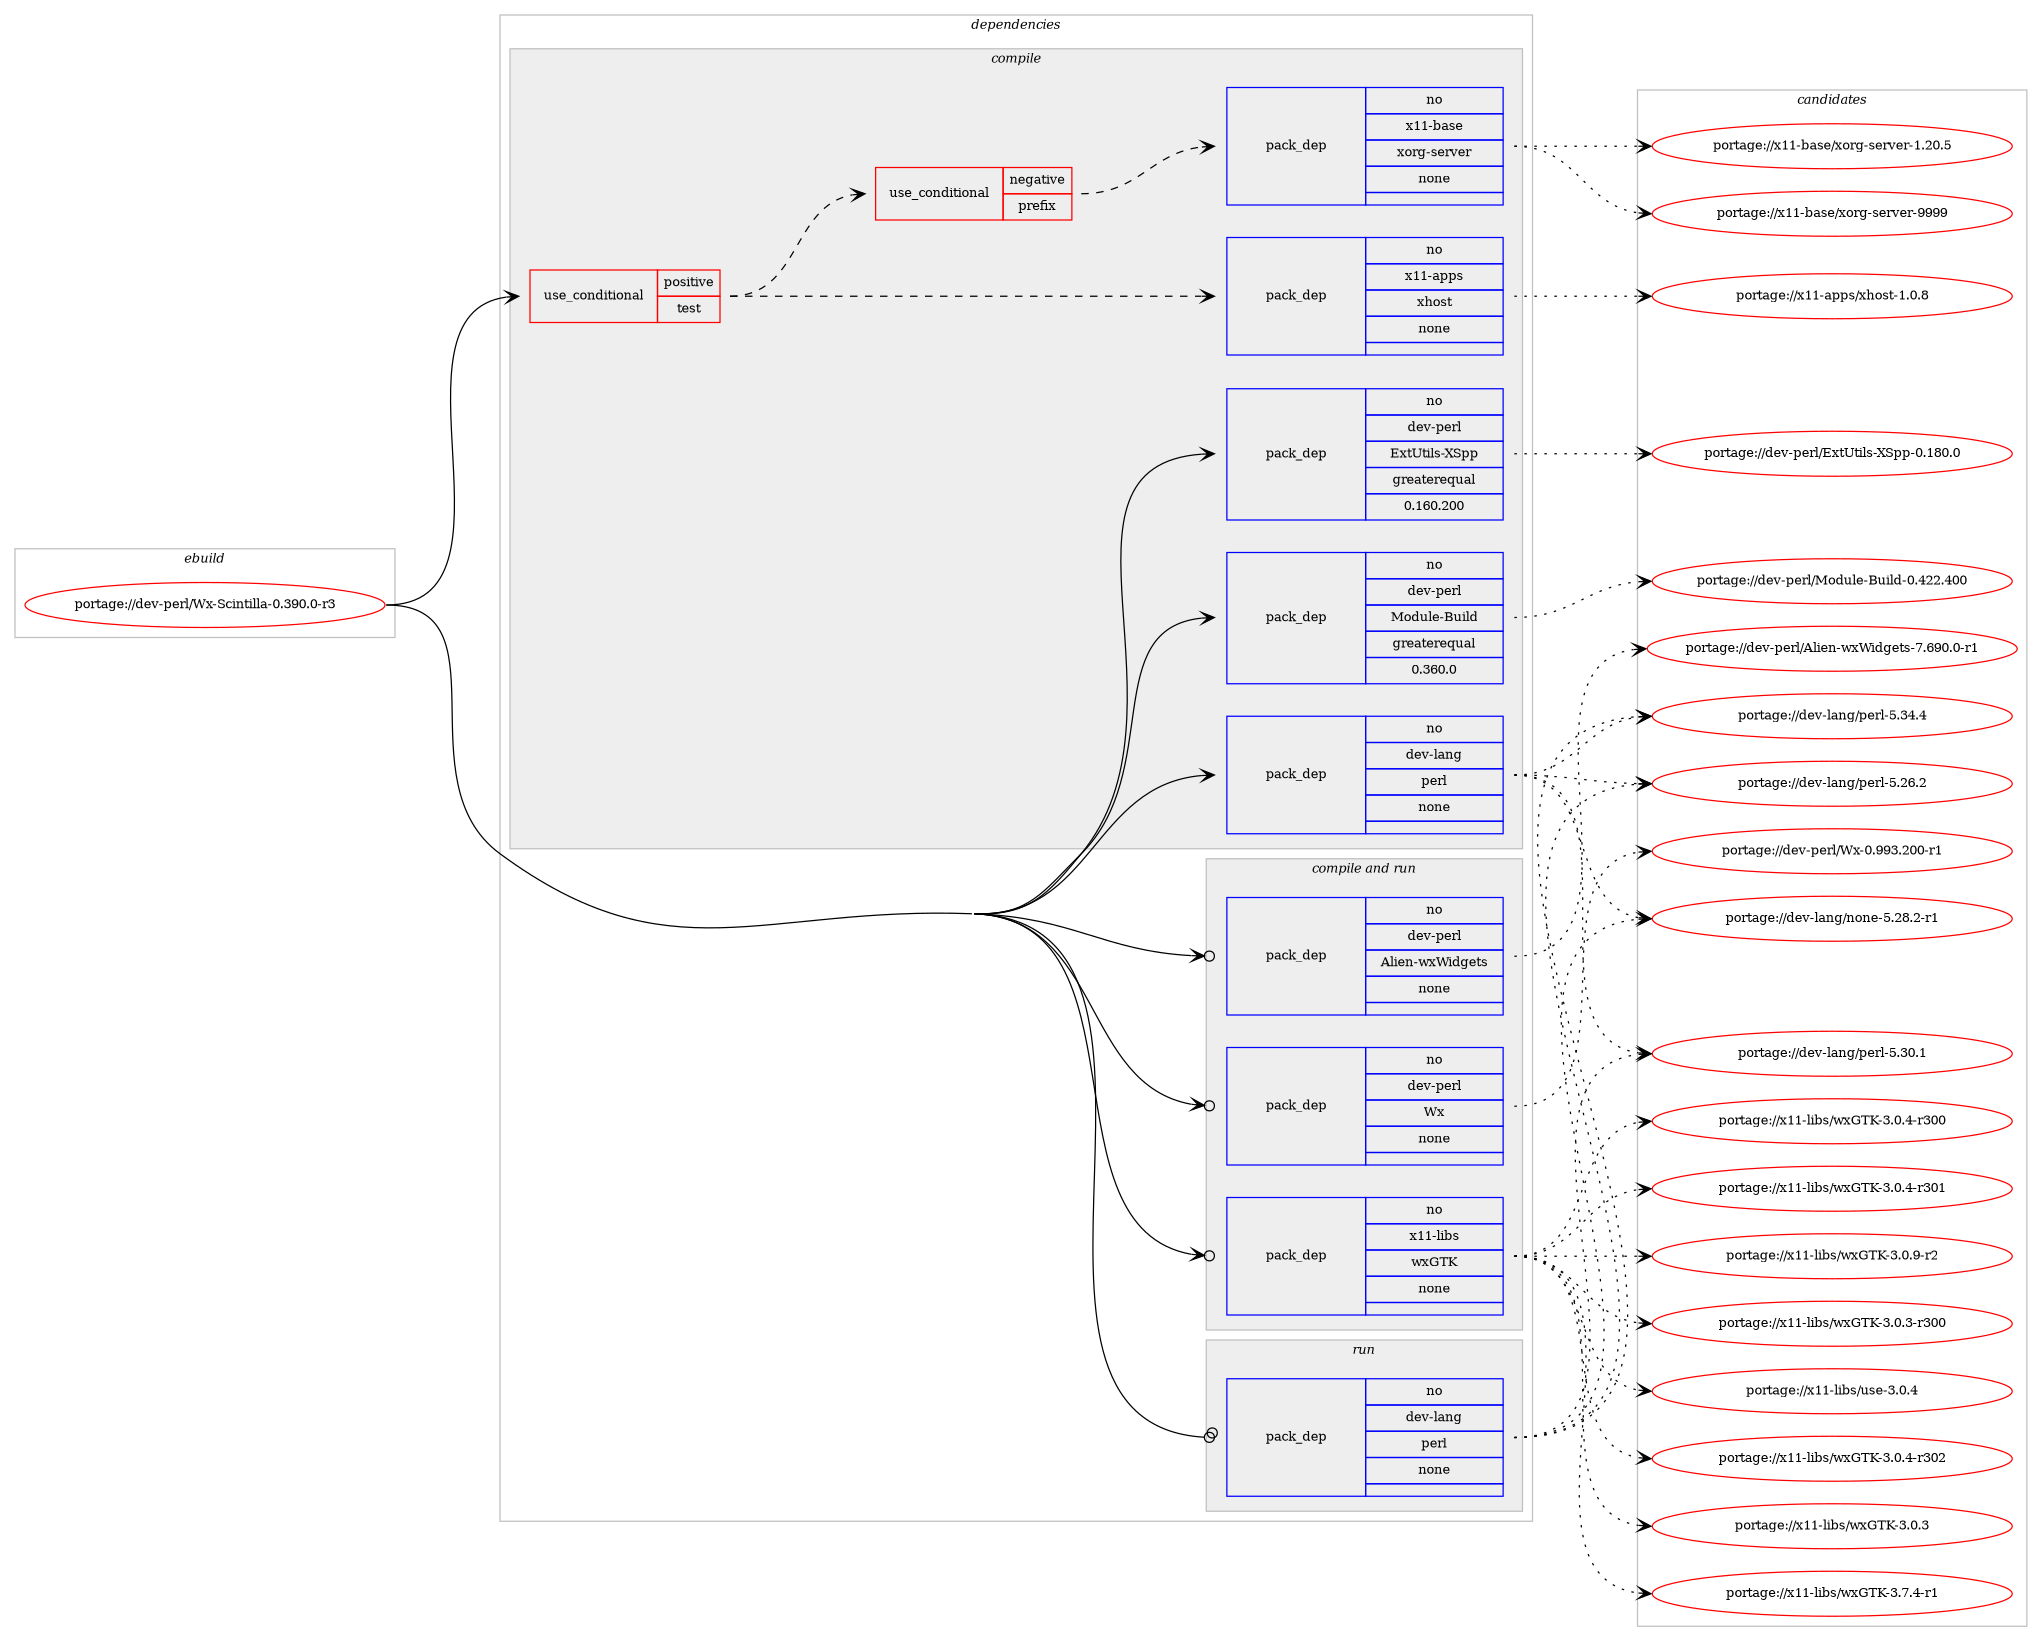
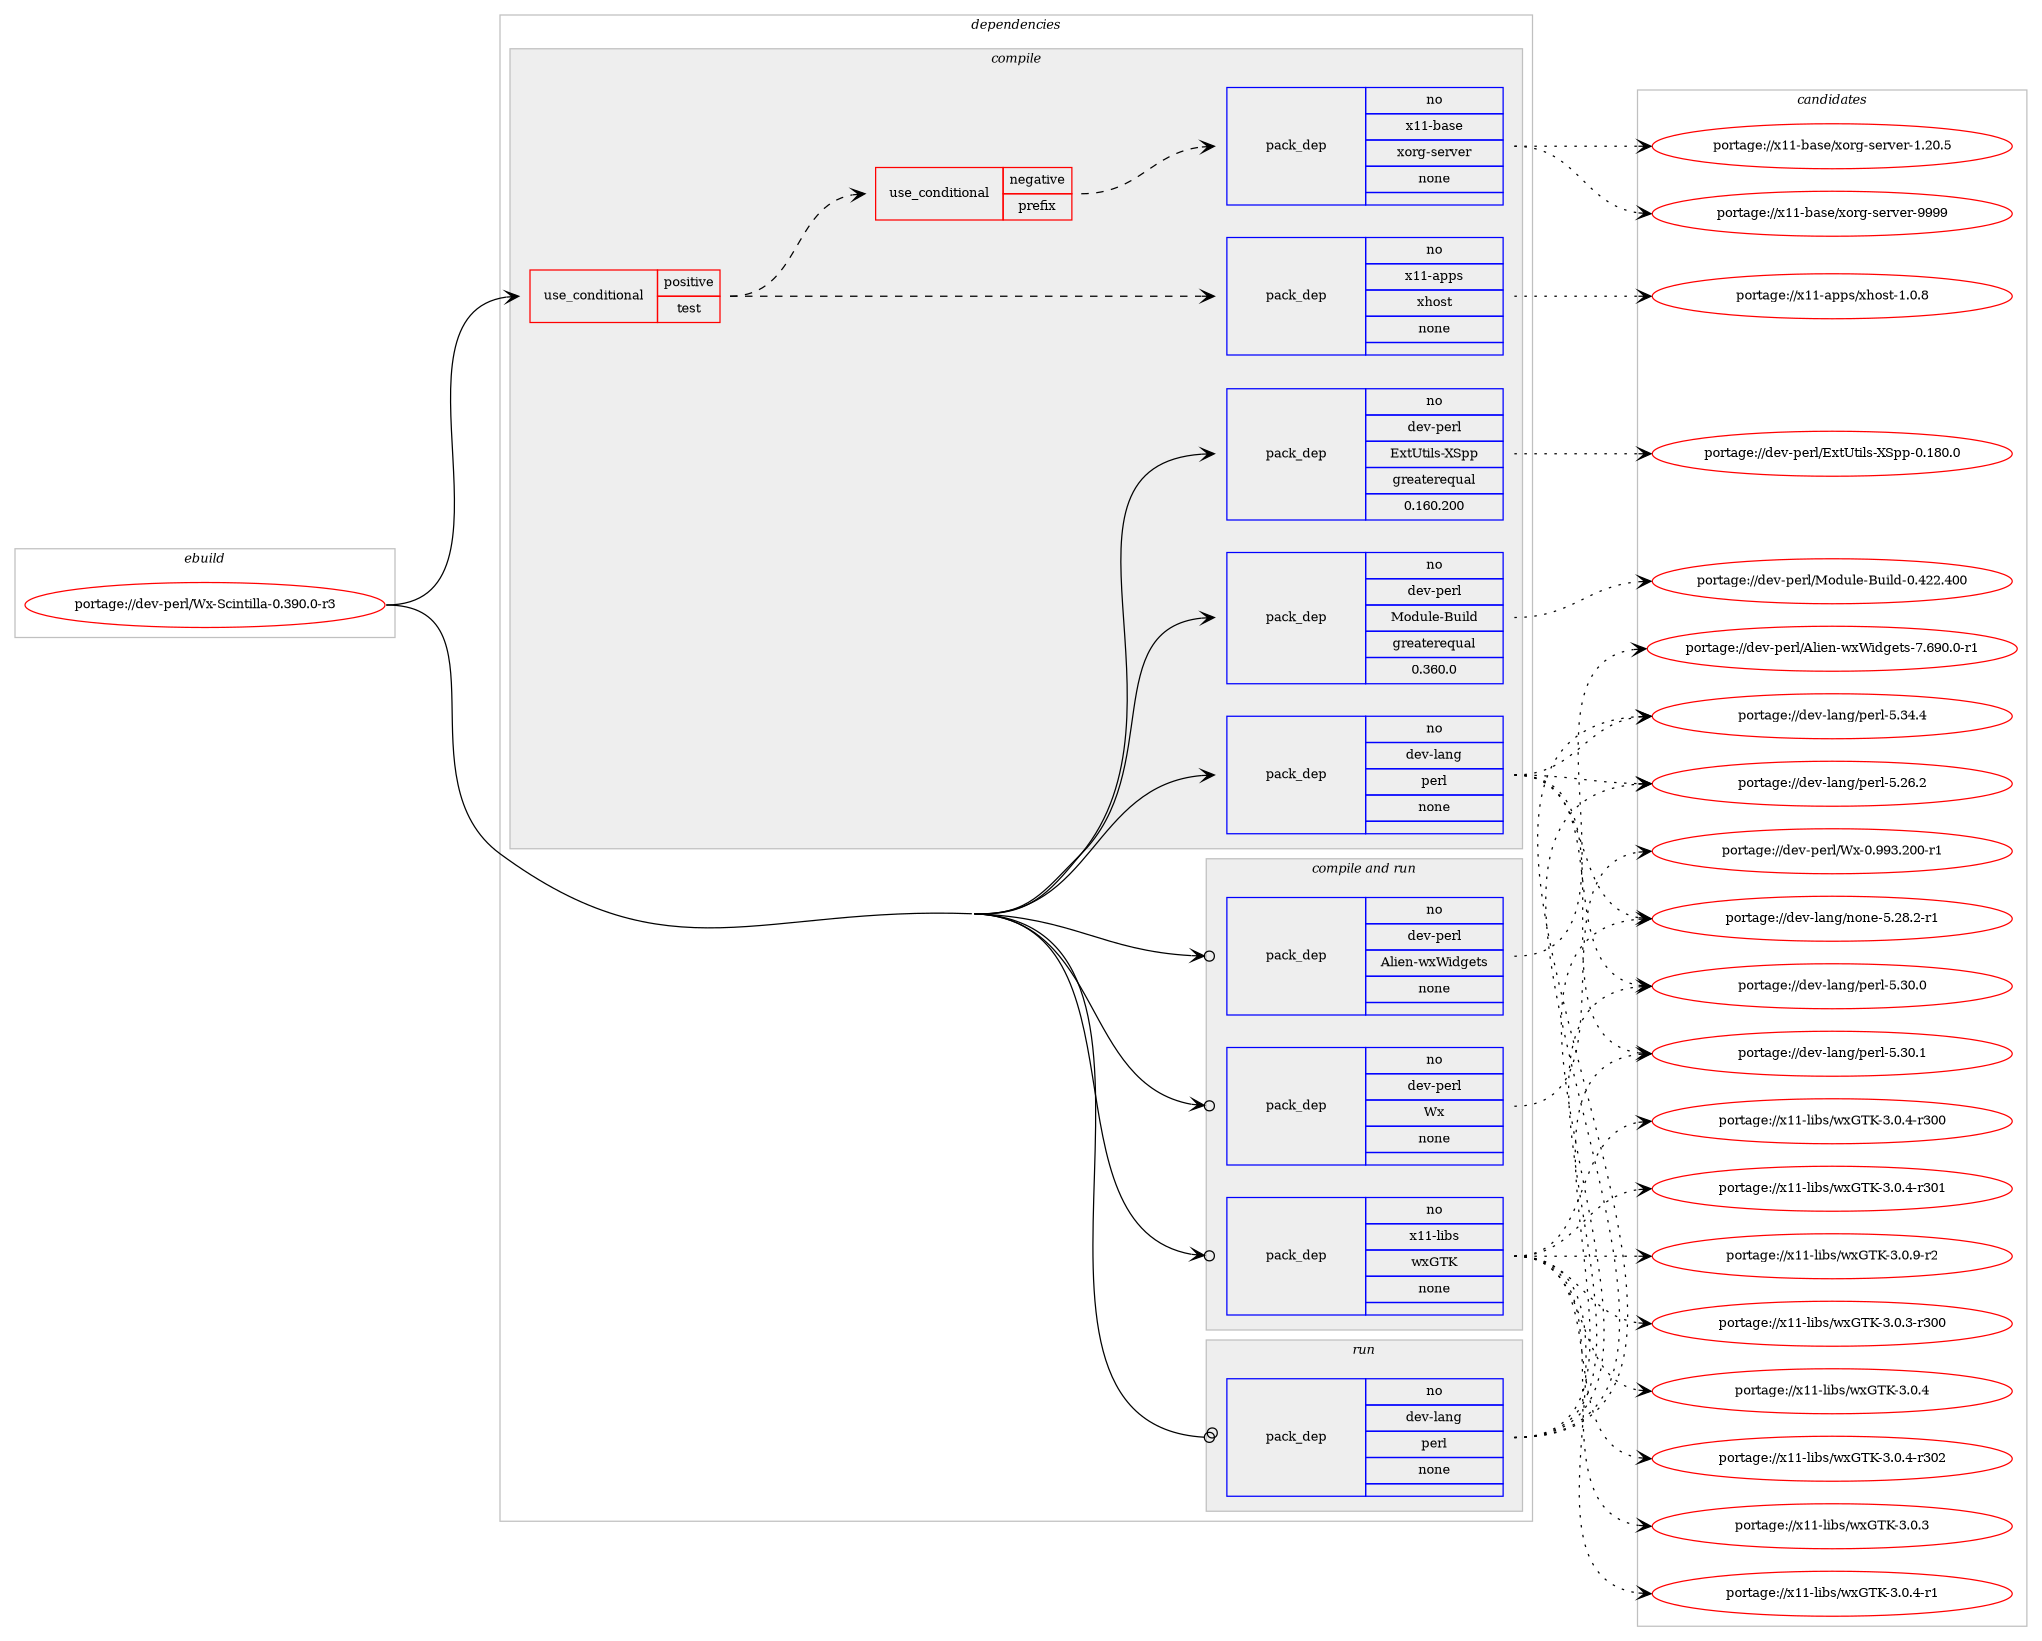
  digraph {
    compound=true
    concentrate=true
    fontname="DejaVu Serif"
    fontsize=10
    newrank=true
    rankdir=LR
    ranksep=1.5
    node [color=red fontname="DejaVu Serif" fontsize=10]
    edge [arrowhead=vee fontname="DejaVu Serif" headport=w style=dotted tailport=e weight=100]
    n1 [label="portage://dev-perl/Wx-Scintilla-0.390.0-r3" width=4]
    n2 [color=blue label=<<TABLE BORDER="0" CELLBORDER="1" CELLSPACING="0" CELLPADDING="4" WIDTH="220"><TR><TD ROWSPAN="6" CELLPADDING="30">pack_dep</TD></TR><TR><TD WIDTH="110">no</TD></TR><TR><TD>x11-base</TD></TR><TR><TD>xorg-server</TD></TR><TR><TD>none</TD></TR><TR><TD></TD></TR></TABLE>> shape=none]
    n3 [label=<<TABLE BORDER="0" CELLBORDER="1" CELLSPACING="0" CELLPADDING="4"><TR><TD ROWSPAN="3" CELLPADDING="10">use_conditional</TD></TR><TR><TD>negative</TD></TR><TR><TD>prefix</TD></TR></TABLE>> shape=none]
    n4 [color=blue label=<<TABLE BORDER="0" CELLBORDER="1" CELLSPACING="0" CELLPADDING="4" WIDTH="220"><TR><TD ROWSPAN="6" CELLPADDING="30">pack_dep</TD></TR><TR><TD WIDTH="110">no</TD></TR><TR><TD>x11-apps</TD></TR><TR><TD>xhost</TD></TR><TR><TD>none</TD></TR><TR><TD></TD></TR></TABLE>> shape=none]
    n5 [label=<<TABLE BORDER="0" CELLBORDER="1" CELLSPACING="0" CELLPADDING="4"><TR><TD ROWSPAN="3" CELLPADDING="10">use_conditional</TD></TR><TR><TD>positive</TD></TR><TR><TD>test</TD></TR></TABLE>> shape=none]
    n6 [color=blue label=<<TABLE BORDER="0" CELLBORDER="1" CELLSPACING="0" CELLPADDING="4" WIDTH="220"><TR><TD ROWSPAN="6" CELLPADDING="30">pack_dep</TD></TR><TR><TD WIDTH="110">no</TD></TR><TR><TD>dev-lang</TD></TR><TR><TD>perl</TD></TR><TR><TD>none</TD></TR><TR><TD></TD></TR></TABLE>> shape=none]
    n7 [color=blue label=<<TABLE BORDER="0" CELLBORDER="1" CELLSPACING="0" CELLPADDING="4" WIDTH="220"><TR><TD ROWSPAN="6" CELLPADDING="30">pack_dep</TD></TR><TR><TD WIDTH="110">no</TD></TR><TR><TD>dev-perl</TD></TR><TR><TD>ExtUtils-XSpp</TD></TR><TR><TD>greaterequal</TD></TR><TR><TD>0.160.200</TD></TR></TABLE>> shape=none]
    n8 [color=blue label=<<TABLE BORDER="0" CELLBORDER="1" CELLSPACING="0" CELLPADDING="4" WIDTH="220"><TR><TD ROWSPAN="6" CELLPADDING="30">pack_dep</TD></TR><TR><TD WIDTH="110">no</TD></TR><TR><TD>dev-perl</TD></TR><TR><TD>Module-Build</TD></TR><TR><TD>greaterequal</TD></TR><TR><TD>0.360.0</TD></TR></TABLE>> shape=none]
    n9 [color=blue label=<<TABLE BORDER="0" CELLBORDER="1" CELLSPACING="0" CELLPADDING="4" WIDTH="220"><TR><TD ROWSPAN="6" CELLPADDING="30">pack_dep</TD></TR><TR><TD WIDTH="110">no</TD></TR><TR><TD>dev-perl</TD></TR><TR><TD>Alien-wxWidgets</TD></TR><TR><TD>none</TD></TR><TR><TD></TD></TR></TABLE>> shape=none]
    n10 [color=blue label=<<TABLE BORDER="0" CELLBORDER="1" CELLSPACING="0" CELLPADDING="4" WIDTH="220"><TR><TD ROWSPAN="6" CELLPADDING="30">pack_dep</TD></TR><TR><TD WIDTH="110">no</TD></TR><TR><TD>dev-perl</TD></TR><TR><TD>Wx</TD></TR><TR><TD>none</TD></TR><TR><TD></TD></TR></TABLE>> shape=none]
    n11 [color=blue label=<<TABLE BORDER="0" CELLBORDER="1" CELLSPACING="0" CELLPADDING="4" WIDTH="220"><TR><TD ROWSPAN="6" CELLPADDING="30">pack_dep</TD></TR><TR><TD WIDTH="110">no</TD></TR><TR><TD>x11-libs</TD></TR><TR><TD>wxGTK</TD></TR><TR><TD>none</TD></TR><TR><TD></TD></TR></TABLE>> shape=none]
    n12 [color=blue label=<<TABLE BORDER="0" CELLBORDER="1" CELLSPACING="0" CELLPADDING="4" WIDTH="220"><TR><TD ROWSPAN="6" CELLPADDING="30">pack_dep</TD></TR><TR><TD WIDTH="110">no</TD></TR><TR><TD>dev-lang</TD></TR><TR><TD>perl</TD></TR><TR><TD>none</TD></TR><TR><TD></TD></TR></TABLE>> shape=none]
    n13 [label="portage://x11-base/xorg-server-1.20.5" width=4]
    n14 [label="portage://x11-base/xorg-server-9999" width=4]
    n15 [label="portage://x11-apps/xhost-1.0.8" width=4]
    n16 [label="portage://dev-lang/perl-5.34.4" width=4]
    n17 [label="portage://dev-lang/perl-5.26.2" width=4]
    n18 [label="portage://dev-lang/none-5.28.2-r1" width=4]
+   n19 [label="portage://dev-lang/perl-5.30.0" width=4]
    n20 [label="portage://dev-lang/perl-5.30.1" width=4]
    n21 [label="portage://dev-perl/ExtUtils-XSpp-0.180.0" width=4]
    n22 [label="portage://dev-perl/Module-Build-0.422.400" width=4]
    n23 [label="portage://dev-perl/Alien-wxWidgets-7.690.0-r1" width=4]
    n24 [label="portage://dev-perl/Wx-0.993.200-r1" width=4]
    n25 [label="portage://x11-libs/wxGTK-3.0.3" width=4]
    n26 [label="portage://x11-libs/wxGTK-3.0.3-r300" width=4]
-   n27 [label="portage://x11-libs/use-3.0.4" width=4]
-   n28 [label="portage://x11-libs/wxGTK-3.7.4-r1" width=4]
+   n27 [label="portage://x11-libs/wxGTK-3.0.4" width=4]
+   n28 [label="portage://x11-libs/wxGTK-3.0.4-r1" width=4]
    n29 [label="portage://x11-libs/wxGTK-3.0.9-r2" width=4]
    n30 [label="portage://x11-libs/wxGTK-3.0.4-r300" width=4]
    n31 [label="portage://x11-libs/wxGTK-3.0.4-r301" width=4]
    n32 [label="portage://x11-libs/wxGTK-3.0.4-r302" width=4]
    subgraph cluster_1 {
      color=gray
      label=<<i>ebuild</i>>
      rank=same
      n1
    }
    subgraph cluster_2 {
      color=gray
      label=<<i>dependencies</i>>
      subgraph cluster_3 {
        color=gray
        fillcolor="#eeeeee"
        label=<<i>compile</i>>
        style=filled
        subgraph sub_4 {
          color=gray
          fillcolor="#eeeeee"
          label=<<i>compile</i>>
          style=filled
          n5
          subgraph sub_5 {
            color=gray
            fillcolor="#eeeeee"
            label=<<i>compile</i>>
            style=filled
            n3
            subgraph sub_6 {
              color=gray
              fillcolor="#eeeeee"
              label=<<i>compile</i>>
              style=filled
              n2
            }
          }
          subgraph sub_7 {
            color=gray
            fillcolor="#eeeeee"
            label=<<i>compile</i>>
            style=filled
            n4
          }
        }
        subgraph sub_8 {
          color=gray
          fillcolor="#eeeeee"
          label=<<i>compile</i>>
          style=filled
          n6
        }
        subgraph sub_9 {
          color=gray
          fillcolor="#eeeeee"
          label=<<i>compile</i>>
          style=filled
          n7
        }
        subgraph sub_10 {
          color=gray
          fillcolor="#eeeeee"
          label=<<i>compile</i>>
          style=filled
          n8
        }
      }
      subgraph cluster_11 {
        color=gray
        fillcolor="#eeeeee"
        label=<<i>compile and run</i>>
        style=filled
        subgraph sub_12 {
          color=gray
          fillcolor="#eeeeee"
          label=<<i>compile and run</i>>
          style=filled
          n9
        }
        subgraph sub_13 {
          color=gray
          fillcolor="#eeeeee"
          label=<<i>compile and run</i>>
          style=filled
          n10
        }
        subgraph sub_14 {
          color=gray
          fillcolor="#eeeeee"
          label=<<i>compile and run</i>>
          style=filled
          n11
        }
      }
      subgraph cluster_15 {
        color=gray
        fillcolor="#eeeeee"
        label=<<i>run</i>>
        style=filled
        subgraph sub_16 {
          color=gray
          fillcolor="#eeeeee"
          label=<<i>run</i>>
          style=filled
          n12
        }
      }
    }
    subgraph cluster_17 {
      color=gray
      label=<<i>candidates</i>>
      rank=same
      subgraph sub_18 {
        color=black
        label=<<i>candidates</i>>
        nodesep=1
        rank=same
        n13
        n14
      }
      subgraph sub_19 {
        color=black
        label=<<i>candidates</i>>
        nodesep=1
        rank=same
        n15
      }
      subgraph sub_20 {
        color=black
        label=<<i>candidates</i>>
        nodesep=1
        rank=same
        n16
        n17
        n18
+       n19
        n20
      }
      subgraph sub_21 {
        color=black
        label=<<i>candidates</i>>
        nodesep=1
        rank=same
        n21
      }
      subgraph sub_22 {
        color=black
        label=<<i>candidates</i>>
        nodesep=1
        rank=same
        n22
      }
      subgraph sub_23 {
        color=black
        label=<<i>candidates</i>>
        nodesep=1
        rank=same
        n23
      }
      subgraph sub_24 {
        color=black
        label=<<i>candidates</i>>
        nodesep=1
        rank=same
        n24
      }
      subgraph sub_25 {
        color=black
        label=<<i>candidates</i>>
        nodesep=1
        rank=same
        n25
        n26
        n27
        n28
        n29
        n30
        n31
        n32
      }
      subgraph sub_26 {
        color=black
        label=<<i>candidates</i>>
        nodesep=1
        rank=same
        n16
        n17
        n18
+       n19
        n20
      }
    }
    n1 -> n5 [style=solid weight=20]
    n1 -> n6 [style=solid weight=20]
    n1 -> n7 [style=solid weight=20]
    n1 -> n8 [style=solid weight=20]
    n1 -> n9 [arrowhead=odotvee style=solid weight=20]
    n1 -> n10 [arrowhead=odotvee style=solid weight=20]
    n1 -> n11 [arrowhead=odotvee style=solid weight=20]
    n1 -> n12 [arrowhead=odot style=solid weight=20]
    n2 -> n13
    n2 -> n14
    n3 -> n2 [style=dashed weight=20]
    n4 -> n15
    n5 -> n3 [style=dashed weight=20]
    n5 -> n4 [style=dashed weight=20]
    n6 -> n16
    n6 -> n17
    n6 -> n18
+   n6 -> n19
    n6 -> n20
    n7 -> n21
    n8 -> n22
    n9 -> n23
    n10 -> n24
    n11 -> n25
    n11 -> n26
    n11 -> n27
    n11 -> n28
    n11 -> n29
    n11 -> n30
    n11 -> n31
    n11 -> n32
    n12 -> n16
    n12 -> n17
    n12 -> n18
+   n12 -> n19
    n12 -> n20
  }
